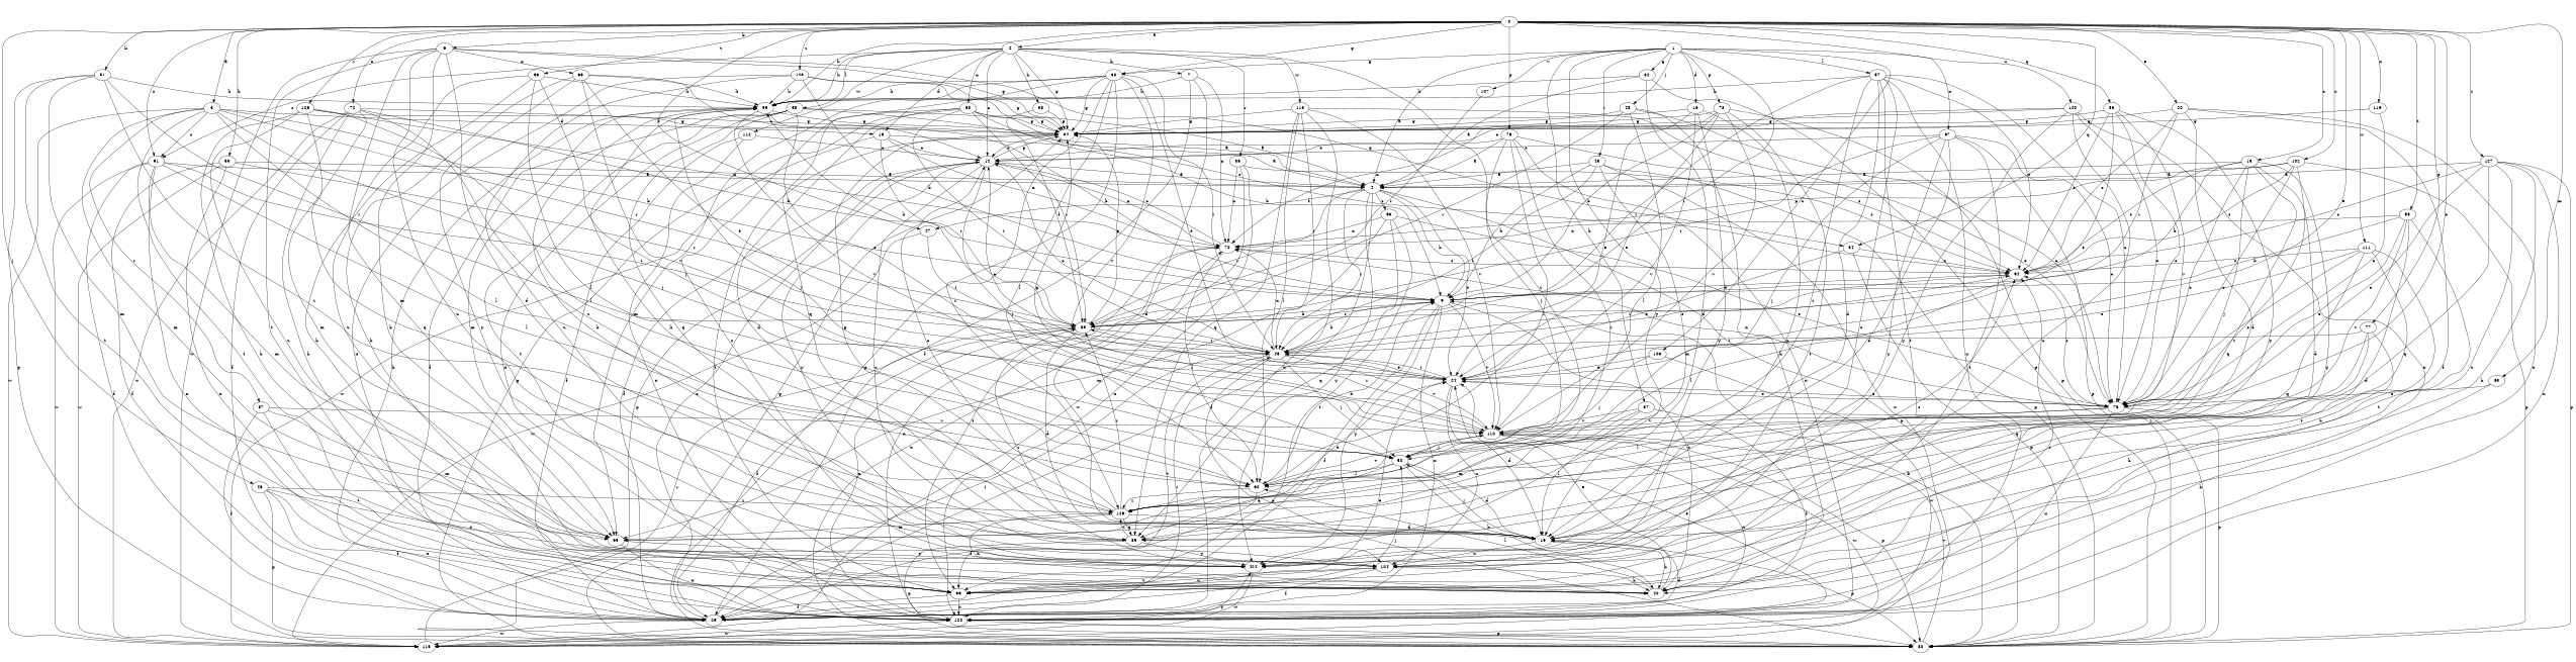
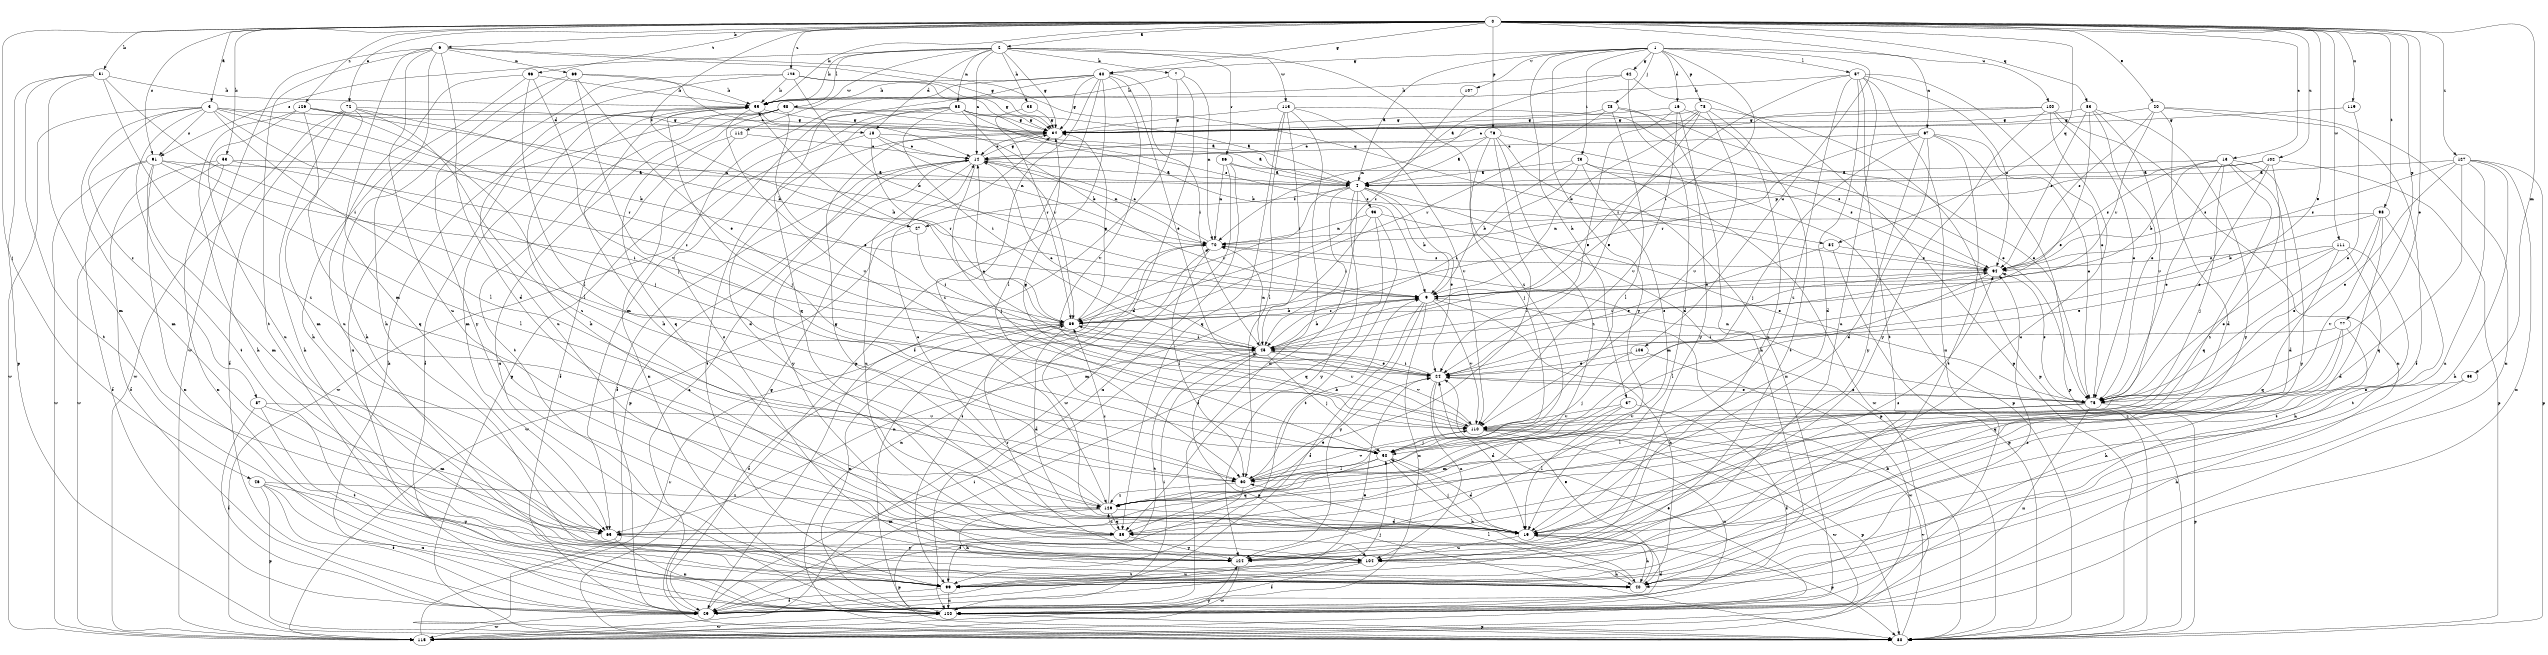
  strict digraph {
    0
    2
    3
    6
    13
    20
    24
    27
    30
    46
    51
    53
    55
    63
    72
    75
    76
    77
    83
    84
    91
    96
    98
    100
    102
    111
    119
    126
    127
    128
    7
    14
    18
    34
    38
    58
    68
    86
    112
    113
    129
    9
    50
    60
    65
    87
    89
    99
    115
    19
    40
    69
    104
    4
-   124 [label=424]
+   124
    85
    94
    29
    120
    45
    80
    110
    70
    1
    16
    32
    37
    43
    48
    57
    67
    78
    103
    107
    93
    0 -> 2 [label=a]
    0 -> 3 [label=a]
    0 -> 6 [label=b]
    0 -> 13 [label=c]
    0 -> 20 [label=e]
    0 -> 24 [label=e]
    0 -> 27 [label=f]
    0 -> 30 [label=g]
    0 -> 46 [label=j]
    0 -> 51 [label=k]
    0 -> 53 [label=k]
    0 -> 55 [label=k]
    0 -> 63 [label=m]
    0 -> 72 [label=o]
    0 -> 75 [label=o]
    0 -> 76 [label=p]
    0 -> 77 [label=p]
    0 -> 83 [label=q]
    0 -> 84 [label=q]
    0 -> 91 [label=s]
    0 -> 96 [label=t]
    0 -> 98 [label=t]
    0 -> 100 [label=u]
    0 -> 102 [label=u]
    0 -> 111 [label=w]
    0 -> 119 [label=x]
    0 -> 126 [label=z]
    0 -> 127 [label=z]
    0 -> 128 [label=z]
    2 -> 55 [label=k]
    2 -> 91 [label=s]
    2 -> 7 [label=b]
    2 -> 14 [label=c]
    2 -> 18 [label=d]
    2 -> 34 [label=g]
    2 -> 38 [label=h]
    2 -> 58 [label=l]
    2 -> 68 [label=n]
    2 -> 86 [label=r]
    2 -> 112 [label=w]
    2 -> 113 [label=w]
    2 -> 129 [label=z]
    3 -> 91 [label=s]
    3 -> 18 [label=d]
    3 -> 9 [label=b]
    3 -> 50 [label=j]
    3 -> 60 [label=l]
    3 -> 65 [label=m]
    3 -> 87 [label=r]
    3 -> 89 [label=r]
    3 -> 99 [label=t]
    3 -> 115 [label=w]
    6 -> 84 [label=q]
    6 -> 34 [label=g]
    6 -> 65 [label=m]
    6 -> 99 [label=t]
    6 -> 115 [label=w]
    6 -> 19 [label=d]
    6 -> 40 [label=h]
    6 -> 69 [label=n]
    6 -> 104 [label=u]
    13 -> 75 [label=o]
    13 -> 9 [label=b]
    13 -> 50 [label=j]
    13 -> 19 [label=d]
    13 -> 4 [label=a]
    13 -> 124 [label=y]
    13 -> 85 [label=q]
    13 -> 94 [label=s]
    20 -> 34 [label=g]
    20 -> 89 [label=r]
    20 -> 19 [label=d]
    20 -> 94 [label=s]
    20 -> 29 [label=f]
    20 -> 120 [label=x]
    24 -> 75 [label=o]
    24 -> 14 [label=c]
    24 -> 19 [label=d]
    24 -> 104 [label=u]
    24 -> 45 [label=i]
    27 -> 115 [label=w]
    27 -> 45 [label=i]
    30 -> 24 [label=e]
    30 -> 55 [label=k]
    30 -> 34 [label=g]
    30 -> 129 [label=z]
    30 -> 60 [label=l]
    30 -> 65 [label=m]
    30 -> 85 [label=q]
    30 -> 45 [label=i]
    30 -> 80 [label=p]
    30 -> 110 [label=v]
    46 -> 129 [label=z]
    46 -> 124 [label=y]
    46 -> 29 [label=f]
    46 -> 120 [label=x]
    46 -> 80 [label=p]
    51 -> 55 [label=k]
    51 -> 129 [label=z]
    51 -> 65 [label=m]
    51 -> 99 [label=t]
    51 -> 45 [label=i]
    51 -> 80 [label=p]
    53 -> 89 [label=r]
    53 -> 115 [label=w]
    53 -> 4 [label=a]
    53 -> 29 [label=f]
    53 -> 120 [label=x]
    55 -> 34 [label=g]
    55 -> 9 [label=b]
    55 -> 50 [label=j]
    55 -> 65 [label=m]
    55 -> 110 [label=v]
    63 -> 75 [label=o]
    63 -> 40 [label=h]
    72 -> 34 [label=g]
    72 -> 129 [label=z]
    72 -> 9 [label=b]
    72 -> 65 [label=m]
    72 -> 115 [label=w]
    72 -> 40 [label=h]
    72 -> 29 [label=f]
    75 -> 24 [label=e]
    75 -> 60 [label=l]
    75 -> 94 [label=s]
    75 -> 120 [label=x]
    75 -> 80 [label=p]
    75 -> 110 [label=v]
    75 -> 70 [label=n]
    76 -> 14 [label=c]
    76 -> 129 [label=z]
    76 -> 50 [label=j]
    76 -> 60 [label=l]
    76 -> 4 [label=a]
    76 -> 94 [label=s]
    76 -> 120 [label=x]
    77 -> 129 [label=z]
    77 -> 40 [label=h]
    77 -> 85 [label=q]
    77 -> 45 [label=i]
    83 -> 24 [label=e]
    83 -> 75 [label=o]
    83 -> 34 [label=g]
    83 -> 124 [label=y]
    83 -> 94 [label=s]
    83 -> 110 [label=v]
    84 -> 24 [label=e]
    84 -> 94 [label=s]
    84 -> 80 [label=p]
    91 -> 60 [label=l]
    91 -> 65 [label=m]
    91 -> 115 [label=w]
    91 -> 4 [label=a]
    91 -> 29 [label=f]
    91 -> 120 [label=x]
    91 -> 45 [label=i]
    96 -> 55 [label=k]
    96 -> 50 [label=j]
    96 -> 60 [label=l]
    96 -> 40 [label=h]
    96 -> 104 [label=u]
    98 -> 75 [label=o]
    98 -> 9 [label=b]
    98 -> 99 [label=t]
    98 -> 19 [label=d]
    98 -> 110 [label=v]
    98 -> 70 [label=n]
    100 -> 75 [label=o]
    100 -> 14 [label=c]
    100 -> 34 [label=g]
    100 -> 104 [label=u]
    100 -> 124 [label=y]
    100 -> 120 [label=x]
    102 -> 75 [label=o]
    102 -> 129 [label=z]
    102 -> 4 [label=a]
    102 -> 94 [label=s]
    102 -> 80 [label=p]
    102 -> 70 [label=p]
    111 -> 24 [label=e]
    111 -> 75 [label=o]
    111 -> 99 [label=t]
    111 -> 40 [label=h]
    111 -> 85 [label=q]
    111 -> 94 [label=s]
    119 -> 75 [label=o]
    119 -> 34 [label=g]
    126 -> 34 [label=g]
    126 -> 60 [label=l]
    126 -> 40 [label=h]
    126 -> 104 [label=u]
    126 -> 85 [label=q]
    126 -> 70 [label=n]
    127 -> 75 [label=o]
    127 -> 40 [label=h]
    127 -> 104 [label=u]
    127 -> 4 [label=a]
    127 -> 85 [label=q]
    127 -> 94 [label=s]
    127 -> 120 [label=x]
    127 -> 80 [label=p]
    128 -> 55 [label=k]
    128 -> 34 [label=g]
    128 -> 9 [label=b]
    128 -> 104 [label=u]
    128 -> 94 [label=s]
    128 -> 120 [label=x]
    7 -> 55 [label=k]
    7 -> 19 [label=d]
    7 -> 29 [label=f]
    7 -> 70 [label=n]
    14 -> 34 [label=g]
    14 -> 50 [label=j]
    14 -> 104 [label=u]
    14 -> 4 [label=a]
    14 -> 124 [label=y]
    14 -> 29 [label=f]
    14 -> 80 [label=p]
    14 -> 70 [label=n]
    18 -> 14 [label=c]
    18 -> 89 [label=r]
    18 -> 115 [label=w]
    18 -> 4 [label=a]
    18 -> 70 [label=n]
    34 -> 14 [label=c]
    34 -> 99 [label=t]
    38 -> 34 [label=g]
-   38 -> 89 [label=f]
+   38 -> 89 [label=r]
    58 -> 24 [label=e]
    58 -> 34 [label=g]
    58 -> 99 [label=t]
    58 -> 4 [label=a]
    58 -> 85 [label=q]
    58 -> 29 [label=f]
    58 -> 120 [label=x]
    68 -> 34 [label=g]
    68 -> 9 [label=b]
    68 -> 89 [label=r]
    68 -> 19 [label=d]
    68 -> 4 [label=a]
    68 -> 124 [label=s]
    68 -> 45 [label=i]
    68 -> 80 [label=p]
    86 -> 115 [label=w]
+   86 -> 4 [label=a]
    86 -> 94 [label=s]
    86 -> 120 [label=x]
    86 -> 70 [label=n]
    112 -> 14 [label=c]
    112 -> 29 [label=f]
    112 -> 120 [label=x]
    113 -> 75 [label=o]
    113 -> 34 [label=g]
    113 -> 60 [label=l]
    113 -> 85 [label=q]
    113 -> 120 [label=x]
    113 -> 45 [label=i]
    113 -> 110 [label=v]
    129 -> 24 [label=e]
    129 -> 14 [label=c]
    129 -> 34 [label=g]
    129 -> 65 [label=m]
    129 -> 89 [label=r]
    129 -> 19 [label=d]
    129 -> 40 [label=h]
    129 -> 85 [label=q]
    9 -> 89 [label=r]
    9 -> 40 [label=h]
    9 -> 124 [label=y]
    9 -> 29 [label=f]
    9 -> 120 [label=x]
    9 -> 110 [label=v]
    50 -> 60 [label=l]
    50 -> 19 [label=d]
    50 -> 40 [label=h]
    50 -> 85 [label=q]
    60 -> 129 [label=z]
    60 -> 9 [label=b]
    60 -> 29 [label=f]
    60 -> 110 [label=v]
    65 -> 124 [label=y]
    65 -> 120 [label=x]
    87 -> 65 [label=m]
    87 -> 99 [label=t]
    87 -> 29 [label=f]
    87 -> 110 [label=v]
    89 -> 55 [label=k]
    89 -> 34 [label=g]
    89 -> 9 [label=b]
    89 -> 19 [label=d]
    89 -> 29 [label=f]
    89 -> 120 [label=x]
    89 -> 45 [label=i]
    99 -> 104 [label=u]
    99 -> 29 [label=f]
    99 -> 120 [label=x]
    115 -> 24 [label=e]
    115 -> 89 [label=r]
    115 -> 124 [label=y]
    19 -> 55 [label=k]
    19 -> 50 [label=j]
    19 -> 40 [label=h]
    19 -> 104 [label=u]
    19 -> 94 [label=s]
    19 -> 80 [label=p]
    40 -> 24 [label=e]
    40 -> 60 [label=l]
    69 -> 24 [label=e]
    69 -> 55 [label=k]
    69 -> 14 [label=c]
    69 -> 40 [label=h]
    69 -> 124 [label=y]
    69 -> 110 [label=v]
    104 -> 99 [label=t]
    104 -> 40 [label=h]
    104 -> 29 [label=f]
    4 -> 24 [label=e]
    4 -> 27 [label=f]
    4 -> 9 [label=b]
    4 -> 89 [label=r]
    4 -> 124 [label=y]
    4 -> 29 [label=f]
    4 -> 45 [label=i]
    4 -> 80 [label=p]
    4 -> 93 [label=s]
    124 -> 89 [label=r]
    124 -> 115 [label=w]
    85 -> 55 [label=k]
    85 -> 129 [label=z]
    85 -> 124 [label=y]
    85 -> 80 [label=p]
    94 -> 9 [label=b]
    94 -> 60 [label=l]
    94 -> 45 [label=i]
    29 -> 24 [label=e]
    29 -> 55 [label=k]
    29 -> 14 [label=c]
    29 -> 50 [label=j]
    29 -> 115 [label=w]
    29 -> 19 [label=d]
    29 -> 94 [label=s]
    29 -> 45 [label=i]
    120 -> 115 [label=w]
    120 -> 45 [label=i]
    120 -> 80 [label=p]
    120 -> 70 [label=n]
    45 -> 24 [label=e]
    45 -> 14 [label=c]
    45 -> 9 [label=b]
    45 -> 50 [label=j]
    45 -> 99 [label=t]
    45 -> 94 [label=s]
    45 -> 80 [label=p]
    45 -> 110 [label=v]
    45 -> 70 [label=n]
    80 -> 34 [label=g]
    80 -> 9 [label=b]
    80 -> 110 [label=v]
    80 -> 70 [label=n]
    110 -> 34 [label=g]
    110 -> 50 [label=j]
    110 -> 89 [label=r]
    110 -> 115 [label=w]
    110 -> 120 [label=x]
    110 -> 80 [label=p]
    70 -> 14 [label=c]
    70 -> 60 [label=l]
    70 -> 99 [label=t]
    70 -> 94 [label=s]
    1 -> 30 [label=g]
    1 -> 4 [label=a]
    1 -> 124 [label=y]
    1 -> 45 [label=i]
    1 -> 16 [label=d]
    1 -> 32 [label=g]
    1 -> 37 [label=h]
    1 -> 43 [label=i]
    1 -> 48 [label=j]
    1 -> 57 [label=l]
    1 -> 67 [label=n]
    1 -> 78 [label=p]
    1 -> 103 [label=u]
    1 -> 107 [label=v]
    16 -> 24 [label=e]
    16 -> 34 [label=g]
    16 -> 104 [label=u]
    16 -> 124 [label=y]
    16 -> 110 [label=v]
    32 -> 55 [label=k]
    32 -> 19 [label=d]
    32 -> 4 [label=a]
    32 -> 80 [label=p]
    37 -> 65 [label=m]
    37 -> 19 [label=l]
    37 -> 29 [label=f]
    37 -> 110 [label=v]
    43 -> 9 [label=b]
    43 -> 65 [label=m]
    43 -> 115 [label=w]
    43 -> 4 [label=a]
    43 -> 45 [label=i]
    43 -> 80 [label=p]
    48 -> 75 [label=o]
    48 -> 34 [label=g]
    48 -> 60 [label=l]
    48 -> 89 [label=r]
    48 -> 40 [label=h]
    57 -> 55 [label=k]
    57 -> 75 [label=o]
    57 -> 129 [label=z]
    57 -> 99 [label=t]
    57 -> 19 [label=d]
    57 -> 104 [label=u]
    57 -> 94 [label=s]
    57 -> 120 [label=x]
    57 -> 45 [label=i]
    67 -> 75 [label=o]
    67 -> 14 [label=c]
    67 -> 50 [label=j]
    67 -> 89 [label=r]
    67 -> 99 [label=t]
    67 -> 19 [label=d]
    67 -> 124 [label=y]
    67 -> 80 [label=p]
    78 -> 24 [label=e]
    78 -> 34 [label=g]
    78 -> 9 [label=b]
    78 -> 99 [label=t]
    78 -> 80 [label=p]
    78 -> 110 [label=v]
    78 -> 70 [label=n]
    103 -> 24 [label=e]
    103 -> 50 [label=j]
    103 -> 115 [label=w]
    107 -> 89 [label=r]
    93 -> 75 [label=o]
    93 -> 65 [label=m]
    93 -> 99 [label=t]
    93 -> 85 [label=q]
    93 -> 70 [label=n]
  }
